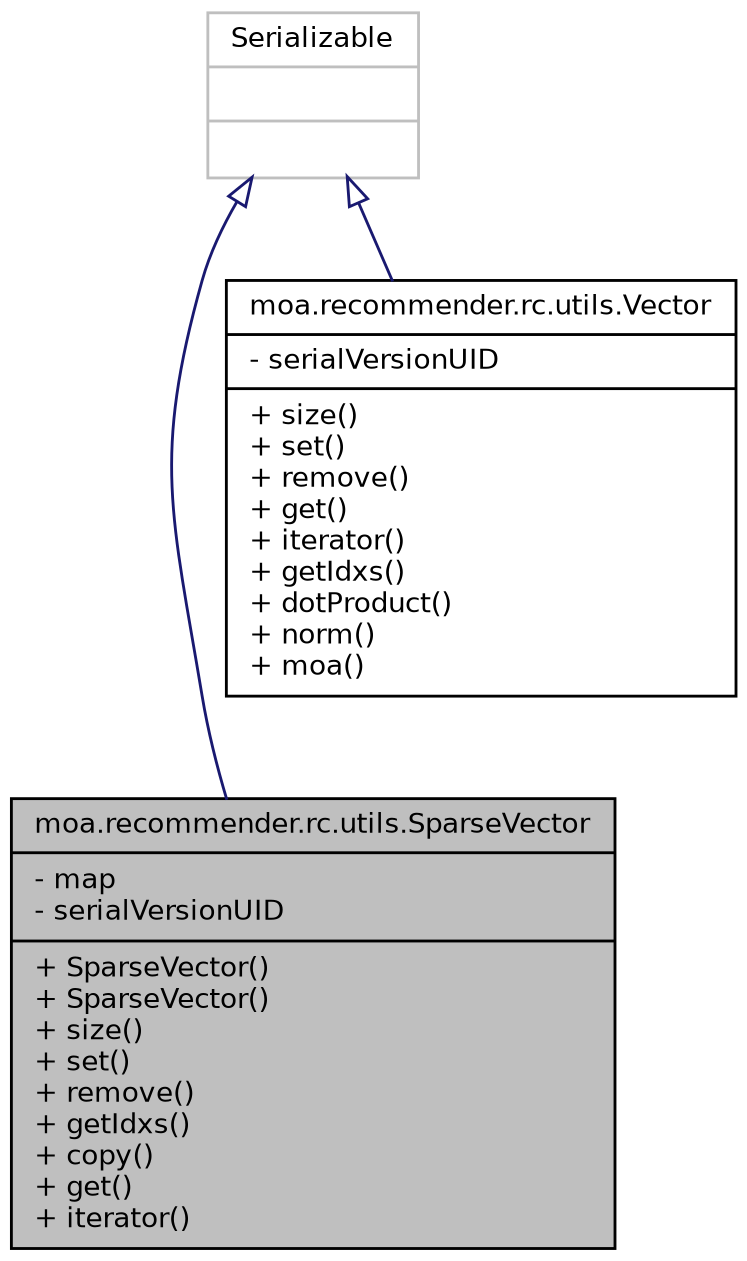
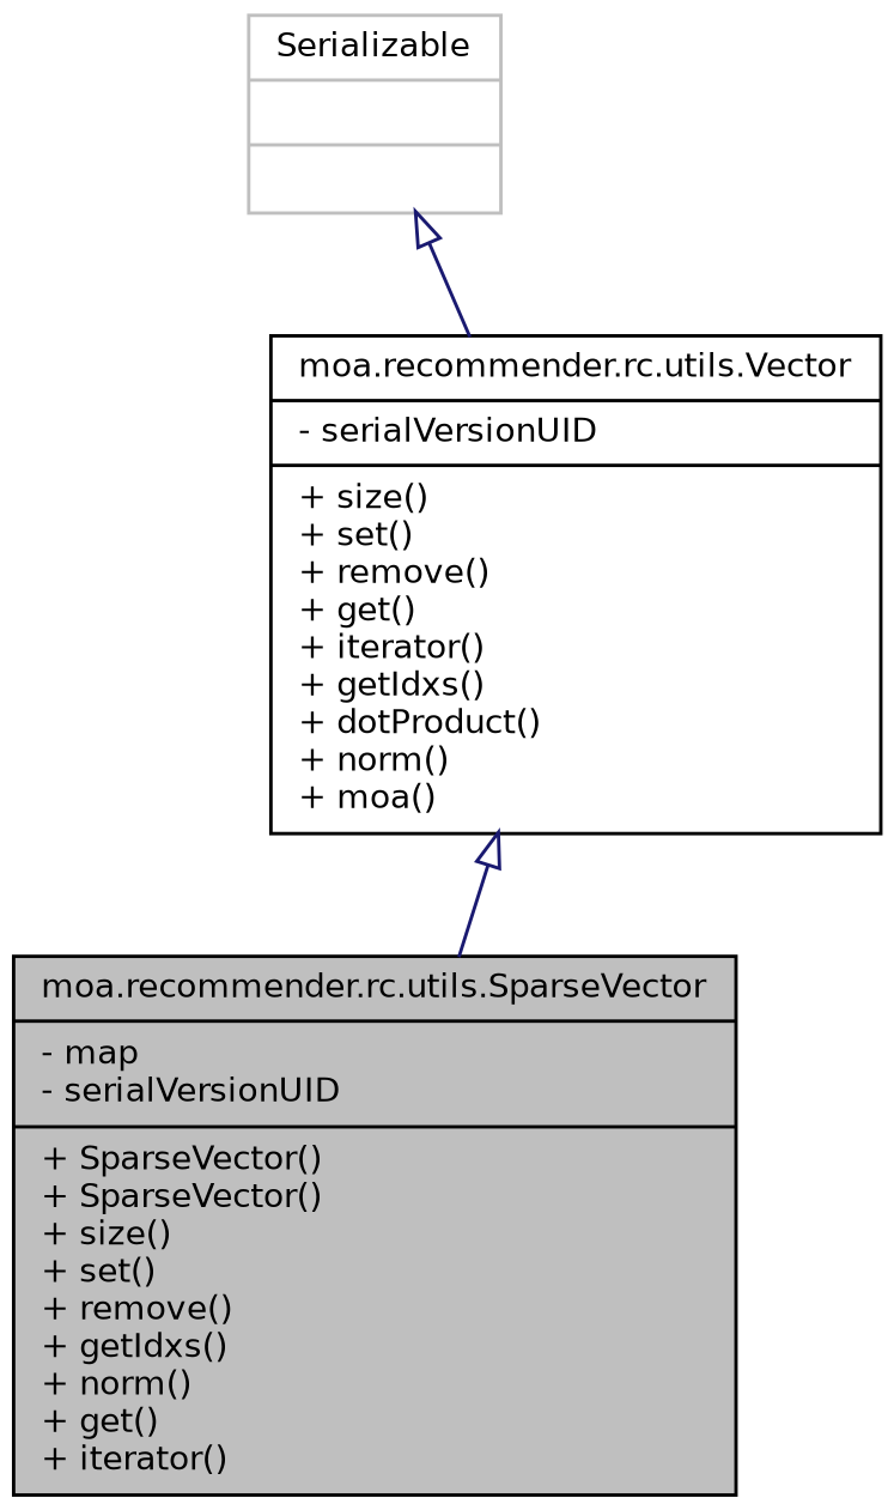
  digraph {
    node [color=black fillcolor=white fontname=Helvetica fontsize=10 shape=record style=filled]
    edge [arrowtail=empty color=midnightblue dir=back fontname=Helvetica fontsize=10 labelfontname=Helvetica labelfontsize=10 style=solid]
-   n1 [fillcolor=grey75 fontcolor=black height=0.2 label="{moa.recommender.rc.utils.SparseVector\n|- map\l- serialVersionUID\l|+ SparseVector()\l+ SparseVector()\l+ size()\l+ set()\l+ remove()\l+ getIdxs()\l+ copy()\l+ get()\l+ iterator()\l}" width=0.4]
+   n1 [fillcolor=grey75 fontcolor=black height=0.2 label="{moa.recommender.rc.utils.SparseVector\n|- map\l- serialVersionUID\l|+ SparseVector()\l+ SparseVector()\l+ size()\l+ set()\l+ remove()\l+ getIdxs()\l+ norm()\l+ get()\l+ iterator()\l}" width=0.4]
    n2 [height=0.2 label="{moa.recommender.rc.utils.Vector\n|- serialVersionUID\l|+ size()\l+ set()\l+ remove()\l+ get()\l+ iterator()\l+ getIdxs()\l+ dotProduct()\l+ norm()\l+ moa()\l}" width=0.4]
    n3 [color=grey75 height=0.2 label="{Serializable\n||}" width=0.4]
-   n3 -> n1
+   n2 -> n1
    n3 -> n2
  }
